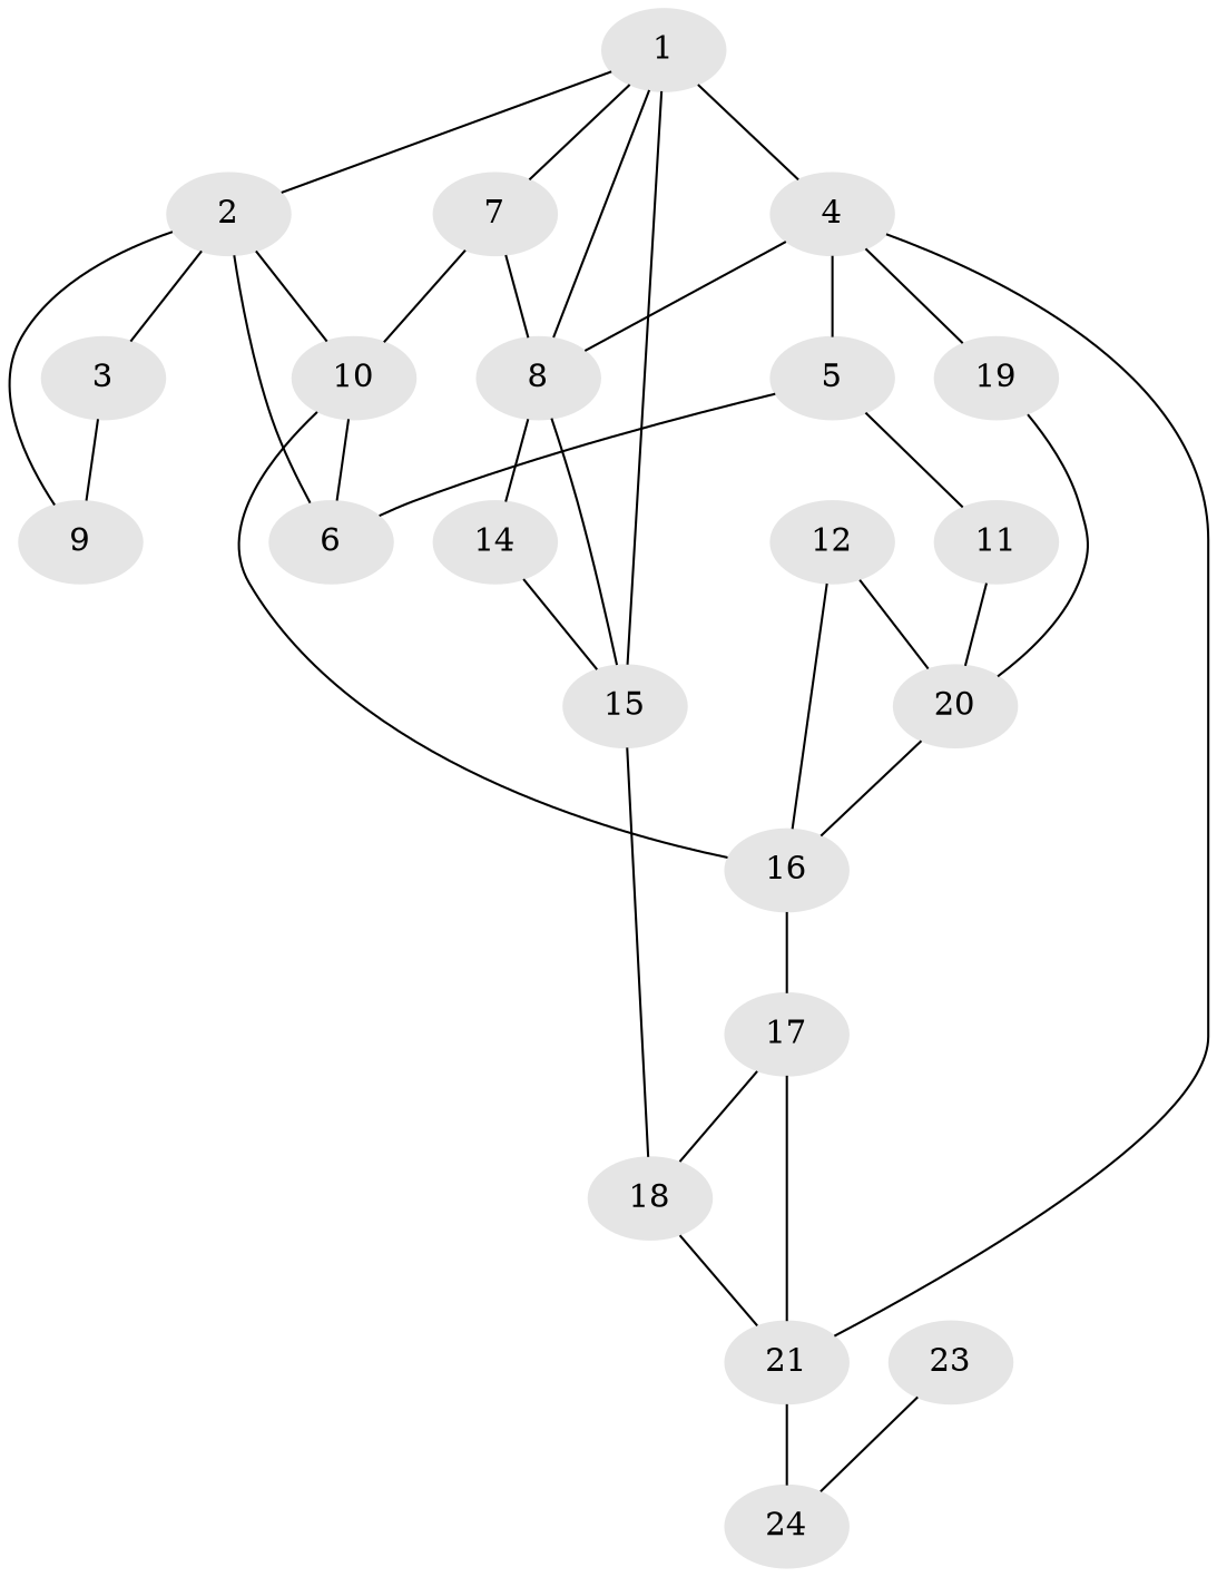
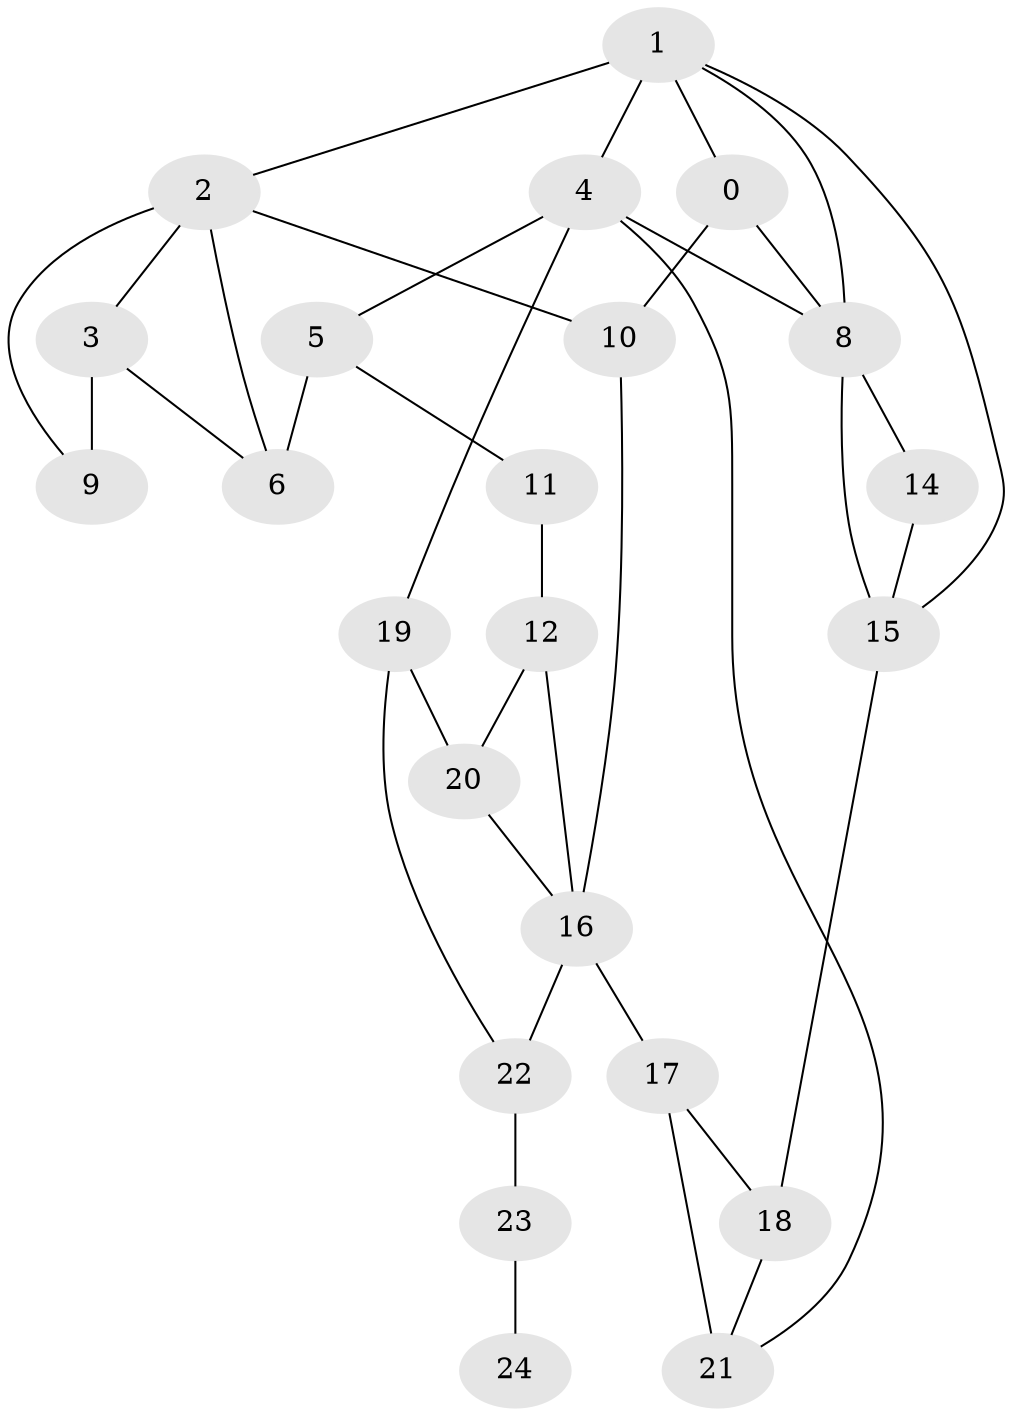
  graph {
    node [color=gray90 style=filled]
    edge [weight=1.0]
    1
    2
    4
-   7
+   7 [label=0]
    8
    15
    3
    6
    9
    10
    5
    19
    21
    14
    16
    11
    18
    20
+   22
    24
    12
    17
    23
    1 -- 2
    1 -- 4 [weight=2.0]
    1 -- 7
    1 -- 8
    1 -- 15
    2 -- 3
    2 -- 6
    2 -- 9
    2 -- 10
    4 -- 8
    4 -- 5
    4 -- 19 [weight=2.0]
    4 -- 21
    7 -- 8 [weight=2.0]
    7 -- 10
    8 -- 15
    8 -- 14
    15 -- 18 [weight=2.0]
-   10 -- 6
+   3 -- 6
    3 -- 9 [weight=2.0]
    10 -- 16
    5 -- 6 [weight=2.0]
    5 -- 11 [weight=2.0]
    19 -- 20
-   21 -- 24 [weight=2.0]
+   19 -- 22
    14 -- 15 [weight=2.0]
+   16 -- 22 [weight=2.0]
    16 -- 17 [weight=2.0]
-   11 -- 20
+   11 -- 12
    18 -- 21
    20 -- 16
+   22 -- 23 [weight=2.0]
    12 -- 16
    12 -- 20
    17 -- 21 [weight=2.0]
    17 -- 18
    23 -- 24
  }
